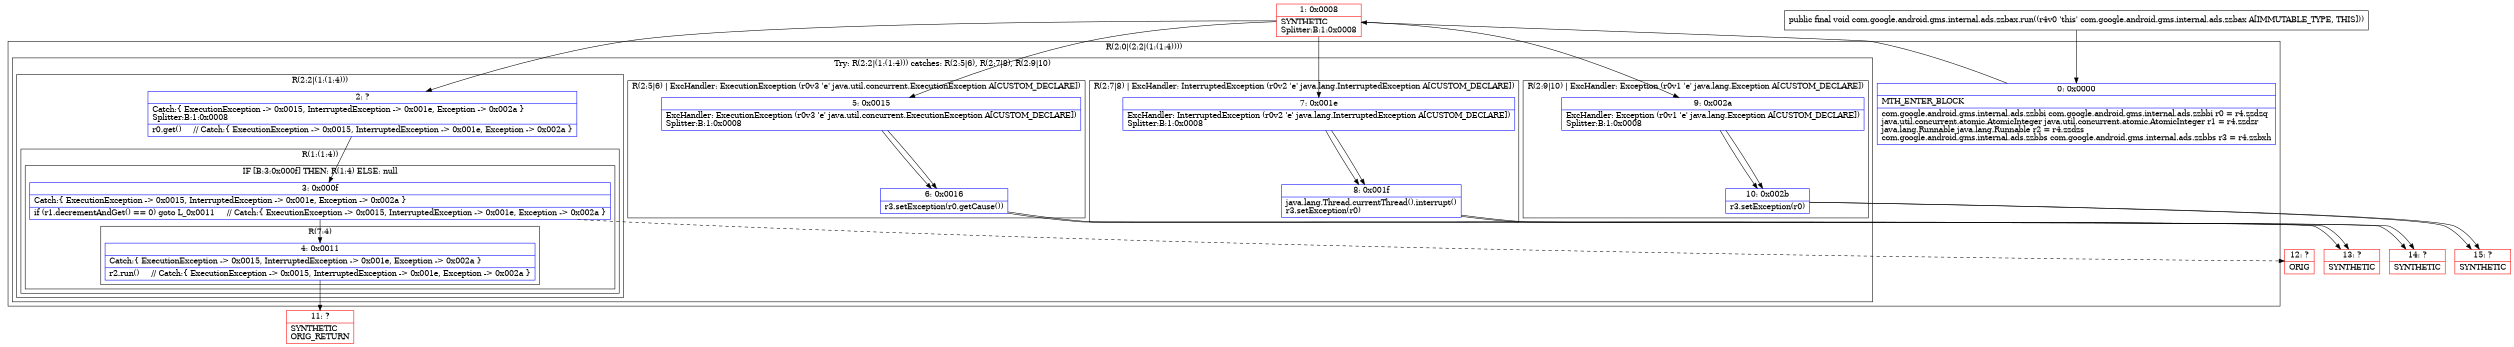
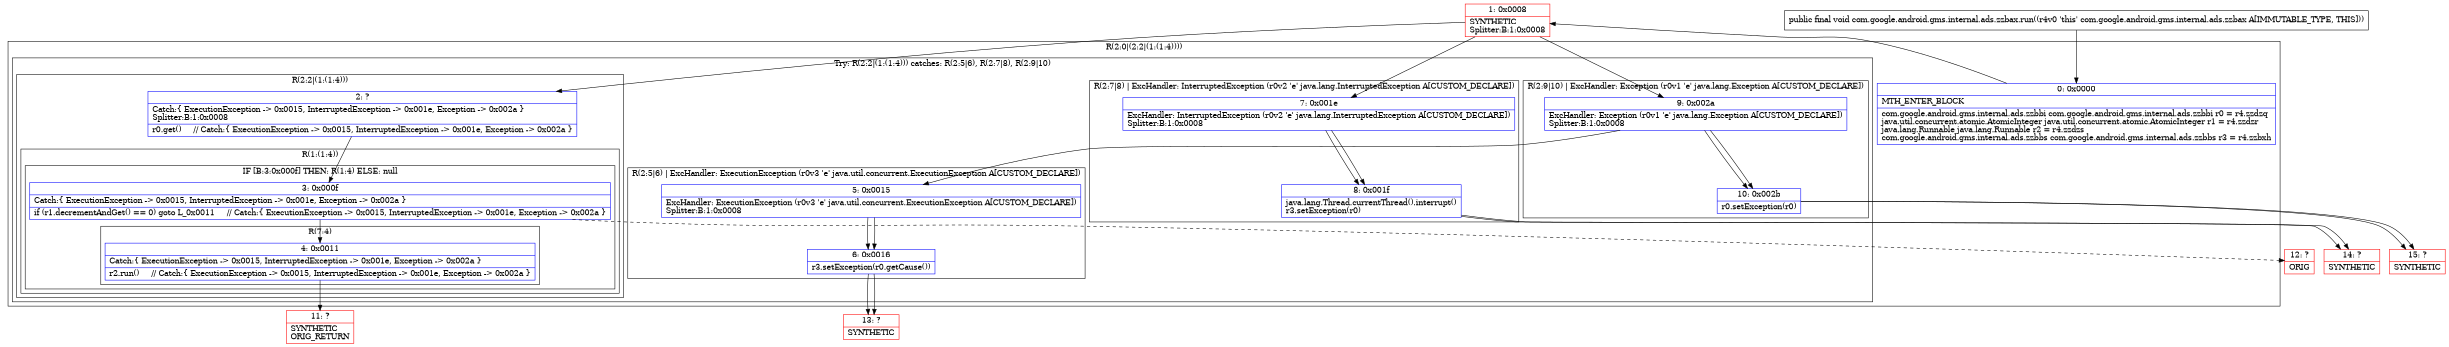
  digraph {
    node [color=blue shape=record]
    n1 [label="{4\:\ 0x0011|Catch:\{ ExecutionException \-\> 0x0015, InterruptedException \-\> 0x001e, Exception \-\> 0x002a \}\l|r2.run()     \/\/ Catch:\{ ExecutionException \-\> 0x0015, InterruptedException \-\> 0x001e, Exception \-\> 0x002a \}\l}"]
    n2 [label="{3\:\ 0x000f|Catch:\{ ExecutionException \-\> 0x0015, InterruptedException \-\> 0x001e, Exception \-\> 0x002a \}\l|if (r1.decrementAndGet() == 0) goto L_0x0011     \/\/ Catch:\{ ExecutionException \-\> 0x0015, InterruptedException \-\> 0x001e, Exception \-\> 0x002a \}\l}"]
    n3 [label="{2\:\ ?|Catch:\{ ExecutionException \-\> 0x0015, InterruptedException \-\> 0x001e, Exception \-\> 0x002a \}\lSplitter:B:1:0x0008\l|r0.get()     \/\/ Catch:\{ ExecutionException \-\> 0x0015, InterruptedException \-\> 0x001e, Exception \-\> 0x002a \}\l}"]
    n4 [label="{5\:\ 0x0015|ExcHandler: ExecutionException (r0v3 'e' java.util.concurrent.ExecutionException A[CUSTOM_DECLARE])\lSplitter:B:1:0x0008\l}"]
    n5 [label="{6\:\ 0x0016|r3.setException(r0.getCause())\l}"]
    n6 [label="{7\:\ 0x001e|ExcHandler: InterruptedException (r0v2 'e' java.lang.InterruptedException A[CUSTOM_DECLARE])\lSplitter:B:1:0x0008\l}"]
    n7 [label="{8\:\ 0x001f|java.lang.Thread.currentThread().interrupt()\lr3.setException(r0)\l}"]
    n8 [label="{9\:\ 0x002a|ExcHandler: Exception (r0v1 'e' java.lang.Exception A[CUSTOM_DECLARE])\lSplitter:B:1:0x0008\l}"]
-   n9 [label="{10\:\ 0x002b|r3.setException(r0)\l}"]
+   n9 [label="{10\:\ 0x002b|r0.setException(r0)\l}"]
    n10 [label="{0\:\ 0x0000|MTH_ENTER_BLOCK\l|com.google.android.gms.internal.ads.zzbbi com.google.android.gms.internal.ads.zzbbi r0 = r4.zzdzq\ljava.util.concurrent.atomic.AtomicInteger java.util.concurrent.atomic.AtomicInteger r1 = r4.zzdzr\ljava.lang.Runnable java.lang.Runnable r2 = r4.zzdzs\lcom.google.android.gms.internal.ads.zzbbs com.google.android.gms.internal.ads.zzbbs r3 = r4.zzbxh\l}"]
    n11 [color=red label="{11\:\ ?|SYNTHETIC\lORIG_RETURN\l}"]
    n12 [color=red label="{12\:\ ?|ORIG\l}"]
    n13 [color=red label="{13\:\ ?|SYNTHETIC\l}"]
    n14 [color=red label="{14\:\ ?|SYNTHETIC\l}"]
    n15 [color=red label="{15\:\ ?|SYNTHETIC\l}"]
    n16 [color=red label="{1\:\ 0x0008|SYNTHETIC\lSplitter:B:1:0x0008\l}"]
    n17 [label="{public final void com.google.android.gms.internal.ads.zzbax.run((r4v0 'this' com.google.android.gms.internal.ads.zzbax A[IMMUTABLE_TYPE, THIS])) }" color=""]
    subgraph cluster_1 {
      label="R(2:0|(2:2|(1:(1:4))))"
      n10
      subgraph cluster_2 {
        label="Try: R(2:2|(1:(1:4))) catches: R(2:5|6), R(2:7|8), R(2:9|10)"
        subgraph cluster_3 {
          label="R(2:2|(1:(1:4)))"
          n3
          subgraph cluster_4 {
            label="R(1:(1:4))"
            subgraph cluster_5 {
              label="IF [B:3:0x000f] THEN: R(1:4) ELSE: null"
              n2
              subgraph cluster_6 {
                label="R(7:4)"
                n1
              }
            }
          }
        }
        subgraph cluster_7 {
          label="R(2:5|6) | ExcHandler: ExecutionException (r0v3 'e' java.util.concurrent.ExecutionException A[CUSTOM_DECLARE])\l"
          n4
          n5
        }
        subgraph cluster_8 {
          label="R(2:7|8) | ExcHandler: InterruptedException (r0v2 'e' java.lang.InterruptedException A[CUSTOM_DECLARE])\l"
          n6
          n7
        }
        subgraph cluster_9 {
          label="R(2:9|10) | ExcHandler: Exception (r0v1 'e' java.lang.Exception A[CUSTOM_DECLARE])\l"
          n8
          n9
        }
      }
    }
    subgraph cluster_10 {
      label="R(2:5|6) | ExcHandler: ExecutionException (r0v3 'e' java.util.concurrent.ExecutionException A[CUSTOM_DECLARE])\l"
    }
    subgraph cluster_11 {
      label="R(2:7|8) | ExcHandler: InterruptedException (r0v2 'e' java.lang.InterruptedException A[CUSTOM_DECLARE])\l"
    }
    subgraph cluster_12 {
      label="R(2:9|10) | ExcHandler: Exception (r0v1 'e' java.lang.Exception A[CUSTOM_DECLARE])\l"
    }
    n1 -> n11
    n2 -> n1
    n2 -> n12 [style=dashed]
    n3 -> n2
    n4 -> n5
    n4 -> n5
    n5 -> n13
    n5 -> n13
    n6 -> n7
    n6 -> n7
    n7 -> n14
    n7 -> n14
    n8 -> n9
    n8 -> n9
    n9 -> n15
    n9 -> n15
    n10 -> n16
    n16 -> n3
-   n16 -> n4
+   n8 -> n4
    n16 -> n6
    n16 -> n8
    n17 -> n10
  }
